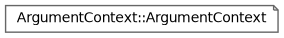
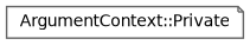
  digraph {
    rankdir=TB
-   n1 [color=grey40 fillcolor=white fontname=Helvetica fontsize=10 height=0.2 label="ArgumentContext::ArgumentContext" shape=note style=filled width=0.4]
+   n1 [color=grey40 fillcolor=white fontname=Helvetica fontsize=10 height=0.2 label="ArgumentContext::Private" shape=note style=filled width=0.4]
  }
